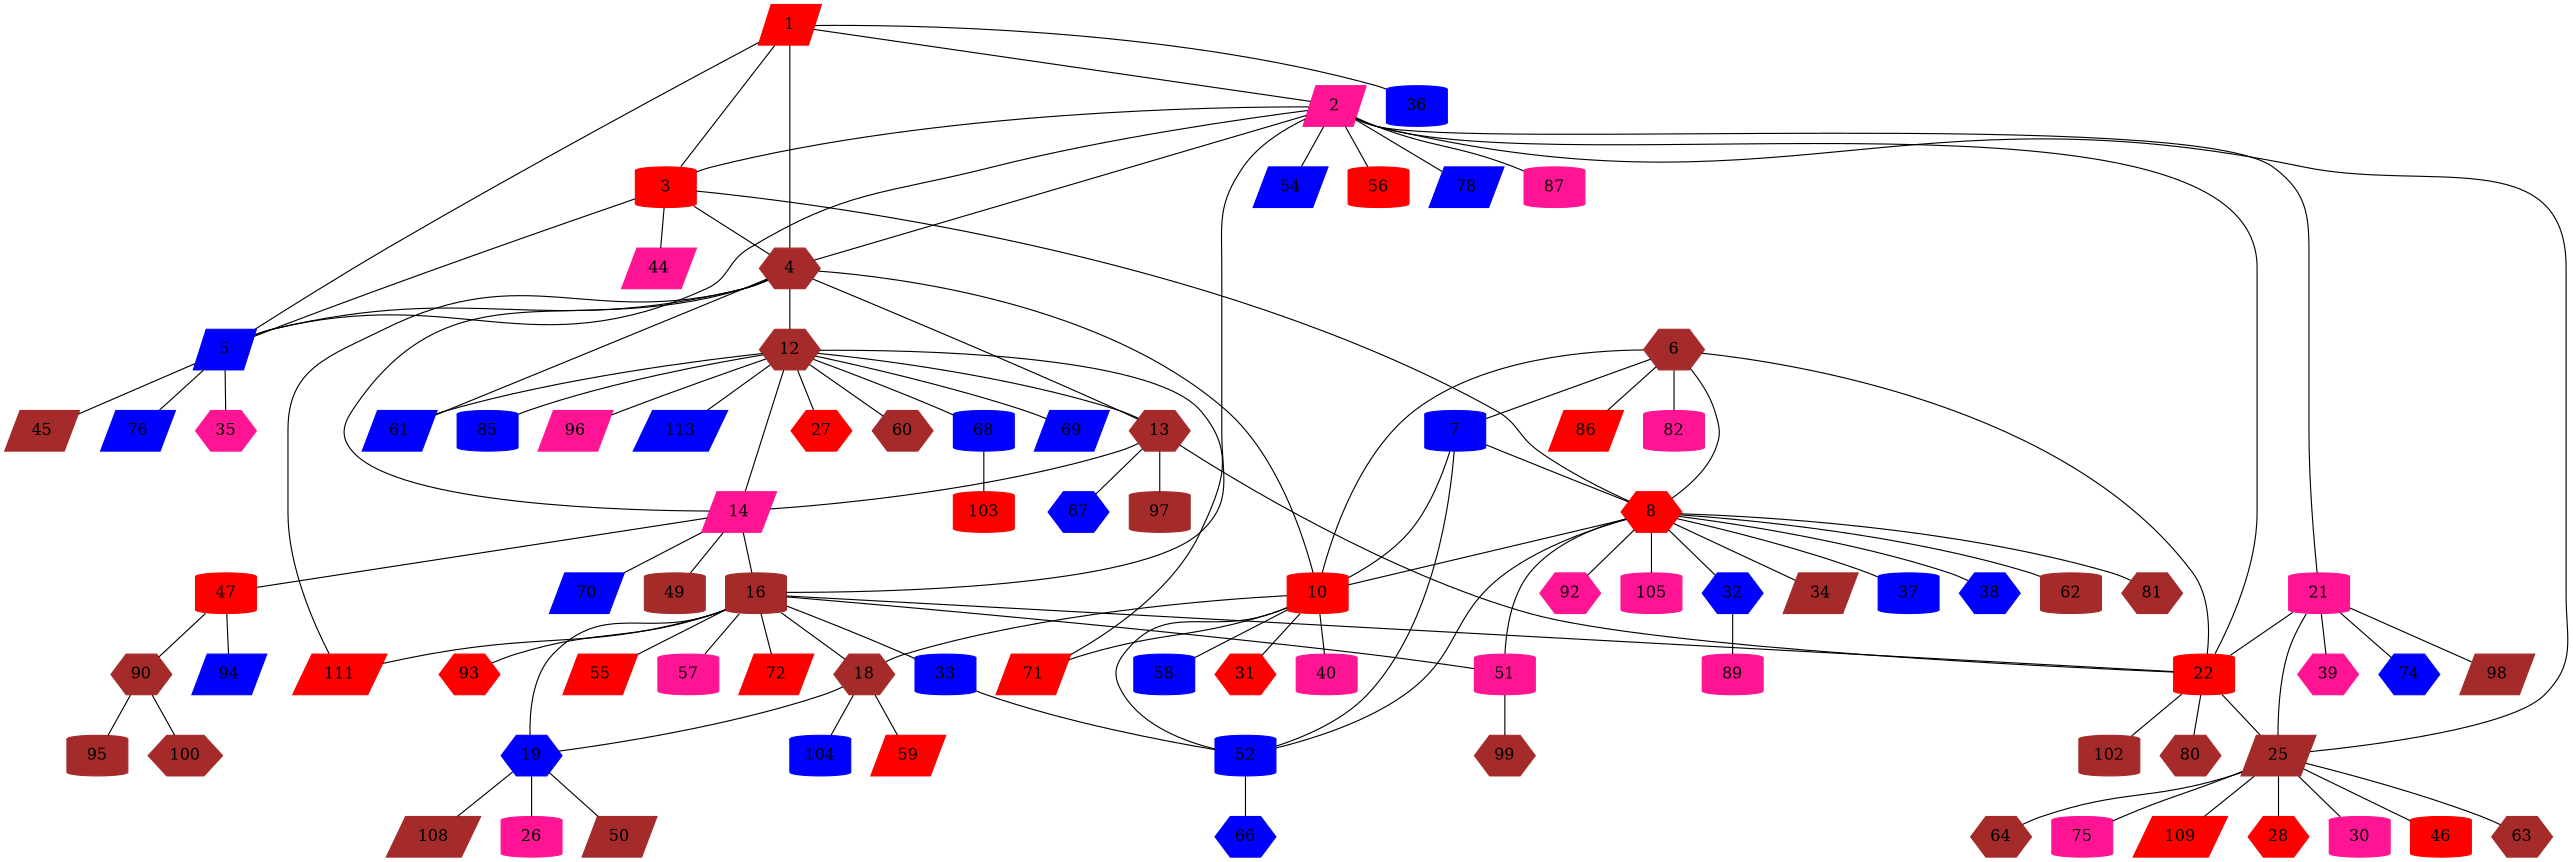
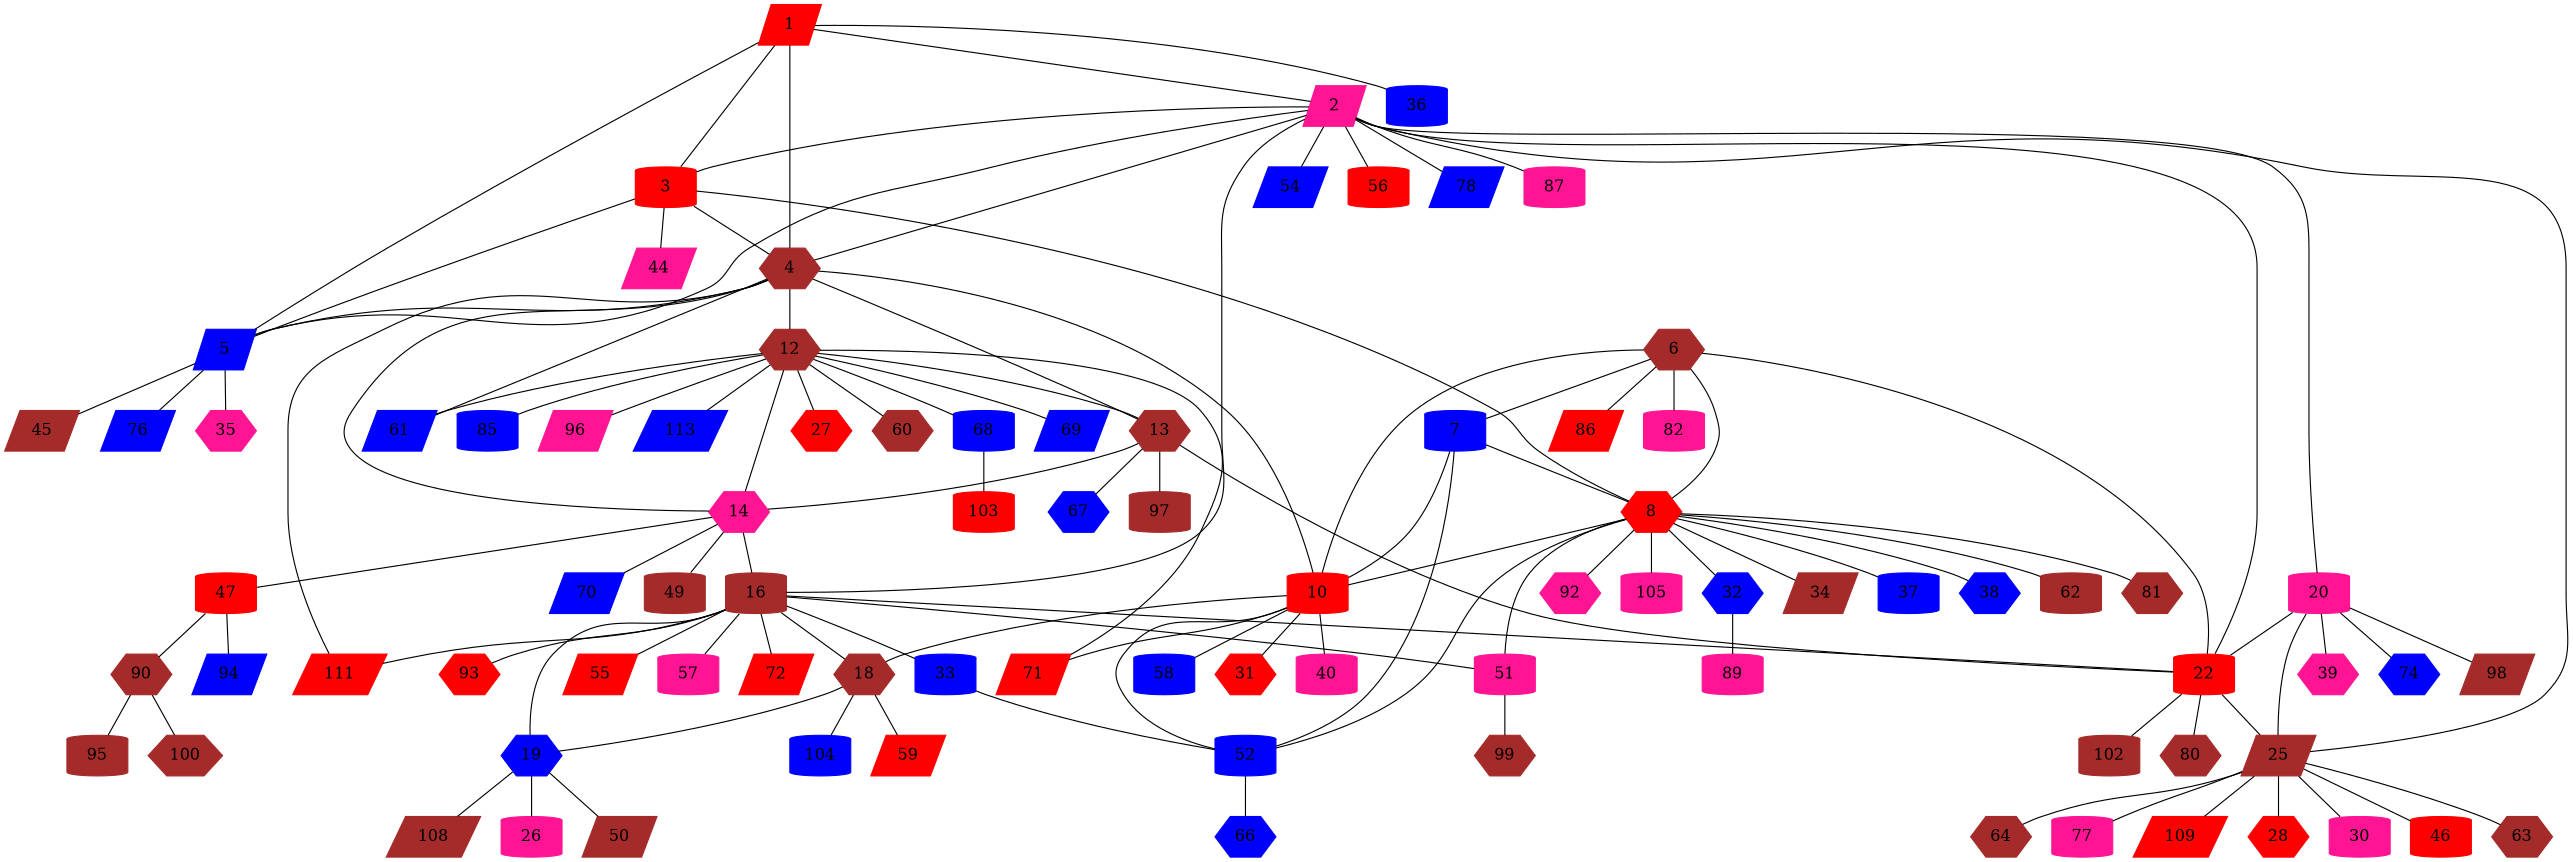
  graph {
    node [color=brown shape=cylinder style=filled]
    1 [color=red shape=parallelogram super="+41"]
    2 [color=deeppink shape=parallelogram super="+24"]
    3 [color=red super="+112"]
    4 [shape=hexagon super="+11"]
    5 [color=blue shape=parallelogram super="+110"]
    36 [color=blue super="+65"]
    16 [super="+17"]
-   21 [color=deeppink super="+29"]
+   21 [color=deeppink super="+29" label=20]
    22 [color=red super="+23"]
    25 [shape=parallelogram super="+73"]
    54 [color=blue shape=parallelogram super="+107"]
    56 [color=red]
    78 [color=blue shape=parallelogram]
    87 [color=deeppink]
    8 [color=red shape=hexagon super="+9"]
    44 [color=deeppink shape=parallelogram]
    10 [color=red super="+84"]
    12 [shape=hexagon super="+40"]
    13 [shape=hexagon]
-   14 [color=deeppink shape=parallelogram super="+15"]
+   14 [color=deeppink shape=hexagon super="+15"]
    61 [color=blue shape=parallelogram]
    111 [color=red shape=parallelogram]
    35 [color=deeppink shape=hexagon]
    45 [shape=parallelogram]
    76 [color=blue shape=parallelogram]
    51 [color=deeppink super="+53"]
    18 [shape=hexagon super="+88"]
    19 [color=blue shape=hexagon super="+20"]
    33 [color=blue]
    55 [color=red shape=parallelogram]
    57 [color=deeppink]
    72 [color=red shape=parallelogram]
    93 [color=red shape=hexagon]
    39 [color=deeppink shape=hexagon super="+83"]
    74 [color=blue shape=hexagon]
    98 [shape=parallelogram]
    80 [shape=hexagon]
    102
    28 [color=red shape=hexagon]
    30 [color=deeppink]
    46 [color=red]
    63 [shape=hexagon]
    64 [shape=hexagon]
-   75 [color=deeppink]
+   75 [color=deeppink label=77]
    109 [color=red shape=parallelogram]
    99 [shape=hexagon]
    52 [color=blue super="+91"]
    32 [color=blue shape=hexagon]
    34 [shape=parallelogram]
    37 [color=blue]
    38 [color=blue shape=hexagon]
    62
    81 [shape=hexagon]
    92 [color=deeppink shape=hexagon]
    105 [color=deeppink]
    31 [color=red shape=hexagon super="+42"]
    n57 [color=deeppink label=40 super="+79"]
    58 [color=blue]
    71 [color=red shape=parallelogram super="+101"]
    27 [color=red shape=hexagon]
    60 [shape=hexagon]
    68 [color=blue]
    69 [color=blue shape=parallelogram]
    85 [color=blue]
    96 [color=deeppink shape=parallelogram]
    113 [color=blue shape=parallelogram]
    67 [color=blue shape=hexagon]
    97
    47 [color=red super="+77"]
    49
    70 [color=blue shape=parallelogram]
    6 [shape=hexagon super="+43"]
    7 [color=blue super="+106"]
    82 [color=deeppink]
    86 [color=red shape=parallelogram]
    66 [color=blue shape=hexagon]
    89 [color=deeppink]
    59 [color=red shape=parallelogram]
    104 [color=blue]
    103 [color=red]
    90 [shape=hexagon]
    94 [color=blue shape=parallelogram]
    26 [color=deeppink]
    50 [shape=parallelogram]
    108 [shape=parallelogram]
    95
    100 [shape=hexagon]
    1 -- 2
    1 -- 3
    1 -- 4
    1 -- 5
    1 -- 36
    2 -- 3
    2 -- 4
    2 -- 5
    2 -- 16
    2 -- 21
    2 -- 22 [weight=2]
    2 -- 25
    2 -- 54
    2 -- 56
    2 -- 78
    2 -- 87
    3 -- 4
    3 -- 5
    3 -- 8
    3 -- 44
    4 -- 5
    4 -- 10
    4 -- 12
    4 -- 13
    4 -- 14 [weight=2]
    4 -- 61
    4 -- 111
    5 -- 35
    5 -- 45
    5 -- 76
    16 -- 22
    16 -- 111
    16 -- 51
    16 -- 18 [weight=2]
    16 -- 19 [weight=4]
    16 -- 33
    16 -- 55
    16 -- 57
    16 -- 72
    16 -- 93
    21 -- 22 [weight=2]
    21 -- 25
    21 -- 39
    21 -- 74
    21 -- 98
    22 -- 25 [weight=2]
    22 -- 80
    22 -- 102
    25 -- 28
    25 -- 30
    25 -- 46
    25 -- 63
    25 -- 64
    25 -- 75
    25 -- 109
    8 -- 10 [weight=2]
    8 -- 51
    8 -- 52
    8 -- 32
    8 -- 34
    8 -- 37
    8 -- 38
    8 -- 62
    8 -- 81
    8 -- 92
    8 -- 105
    10 -- 18
    10 -- 52
    10 -- 31
    10 -- n57
    10 -- 58
    10 -- 71
    12 -- 13
    12 -- 14 [weight=2]
    12 -- 61
    12 -- 71
    12 -- 27
    12 -- 60
    12 -- 68
    12 -- 69
    12 -- 85
    12 -- 96
    12 -- 113
    13 -- 22
    13 -- 14 [weight=2]
    13 -- 67
    13 -- 97
    14 -- 16
    14 -- 47
    14 -- 49
    14 -- 70
    51 -- 99
    18 -- 19 [weight=2]
    18 -- 59
    18 -- 104
    19 -- 26
    19 -- 50
    19 -- 108
    33 -- 52
    52 -- 66
    32 -- 89
    68 -- 103
    47 -- 90
    47 -- 94
    6 -- 22
    6 -- 8 [weight=2]
    6 -- 10
    6 -- 7
    6 -- 82
    6 -- 86
    7 -- 8 [weight=2]
    7 -- 10
    7 -- 52
    90 -- 95
    90 -- 100
  }
